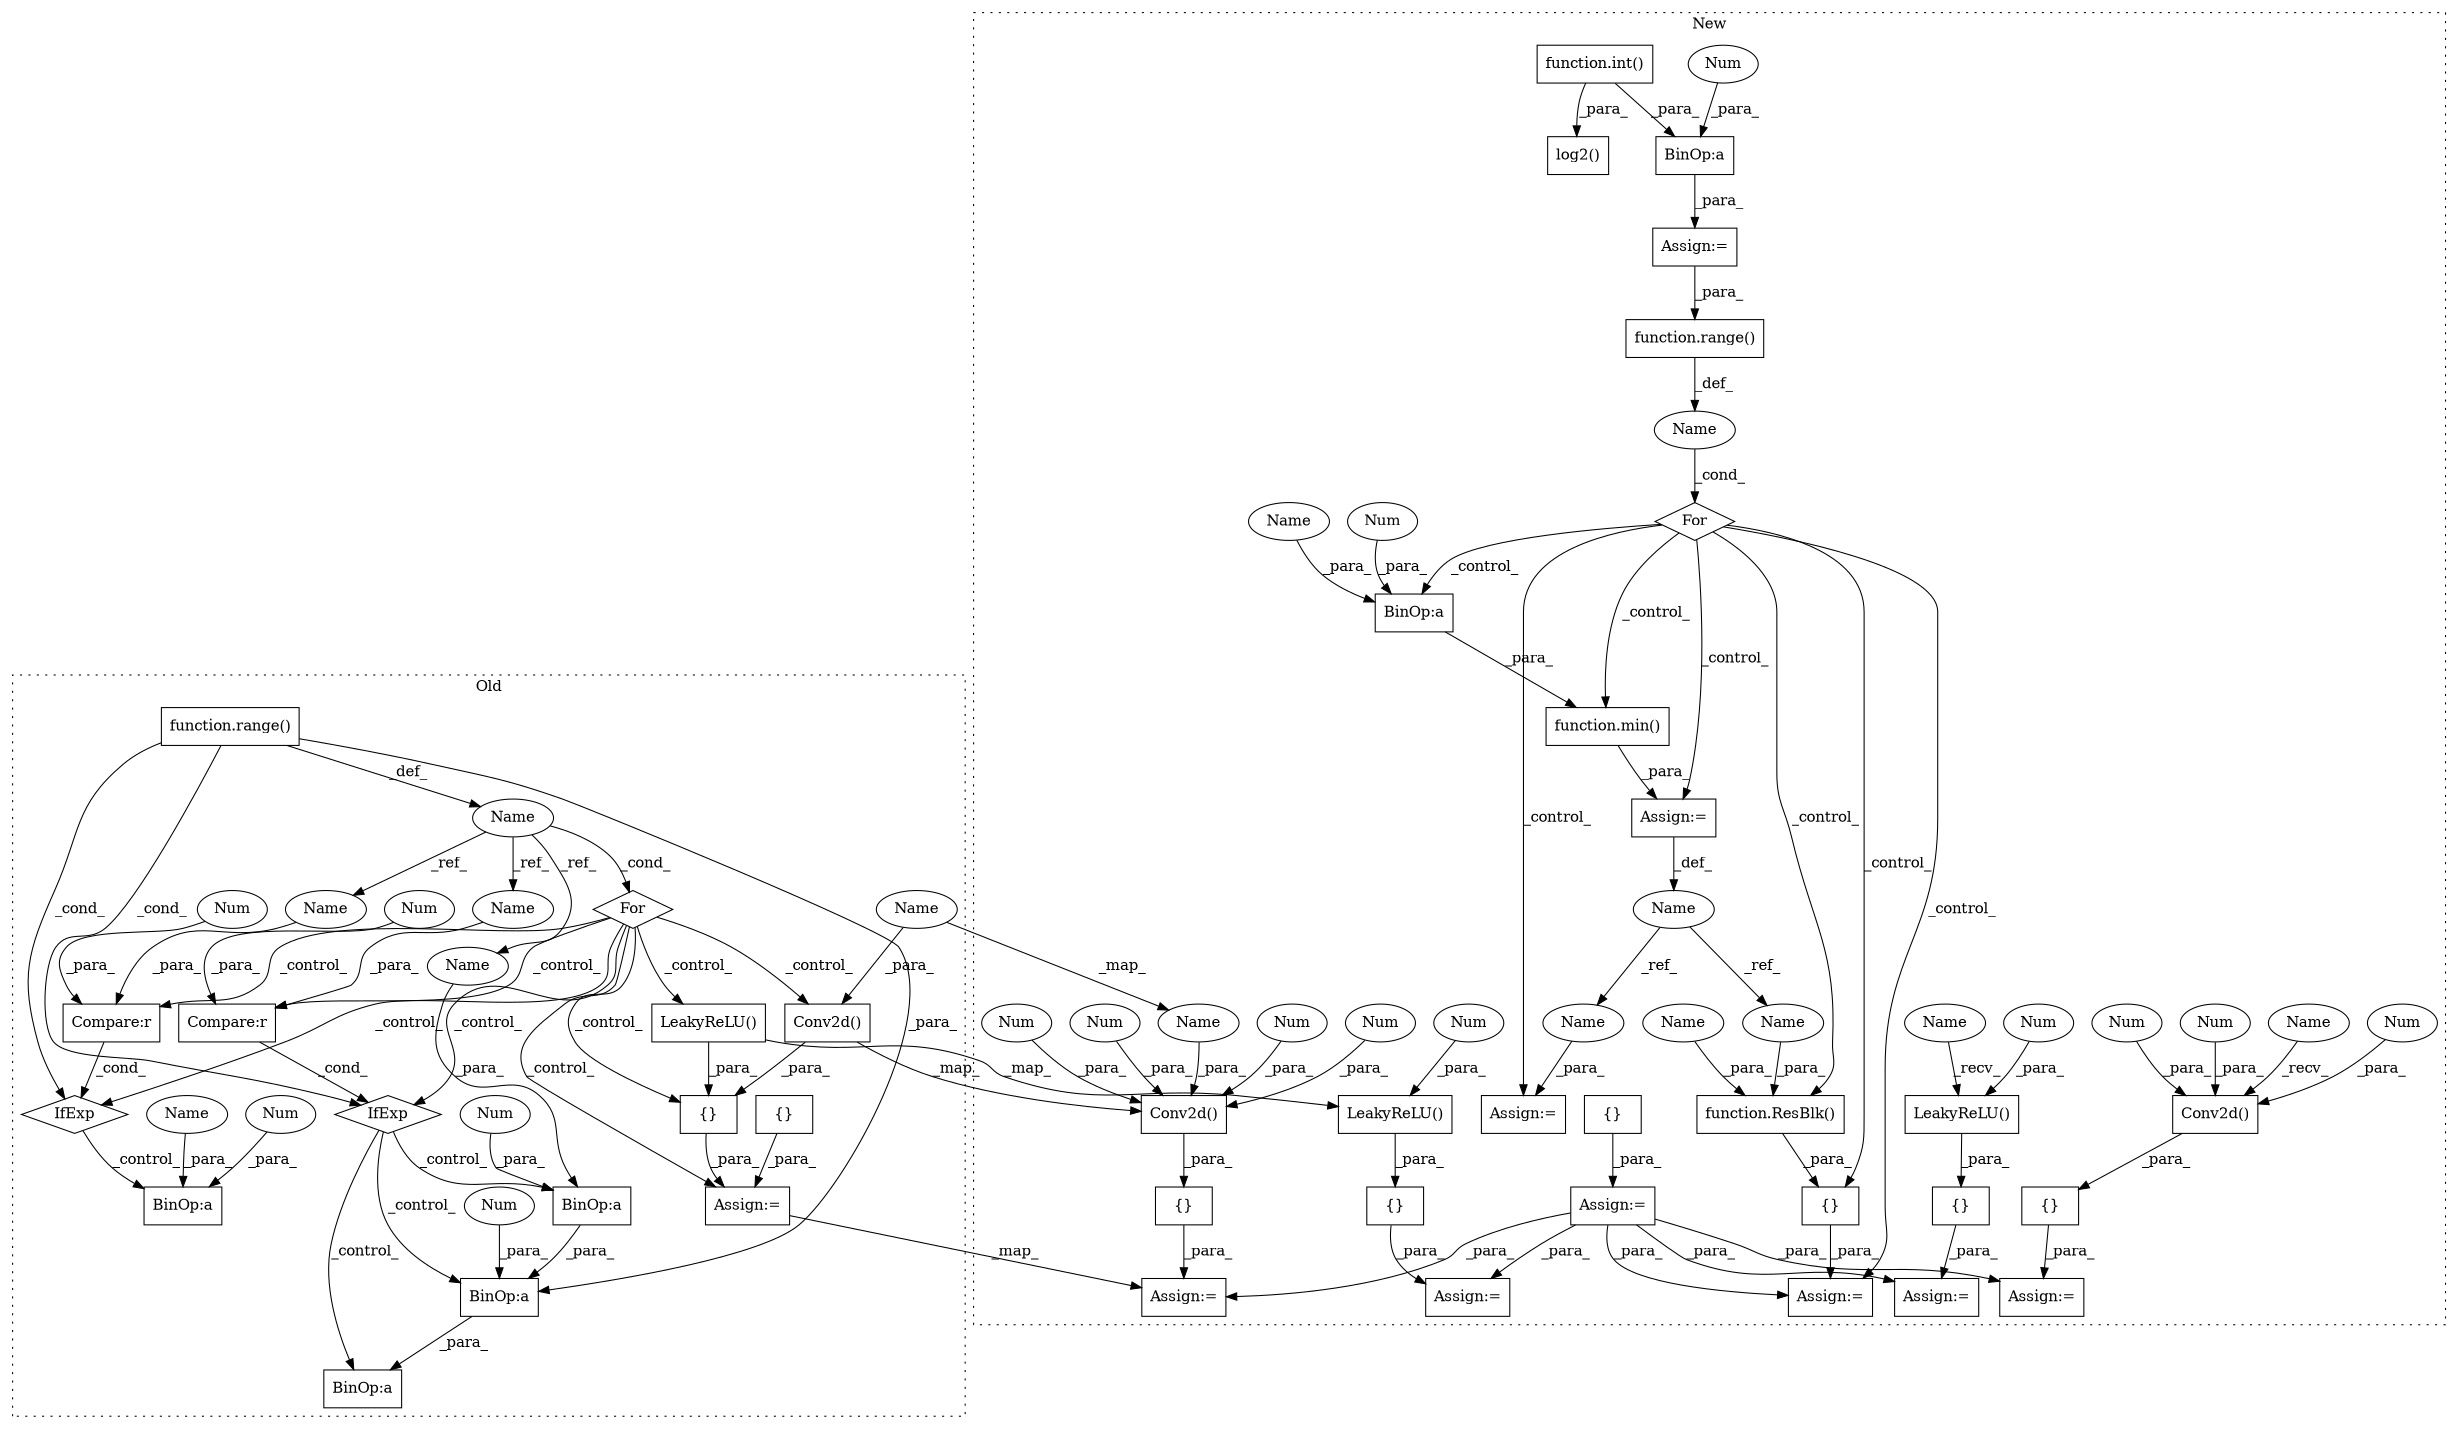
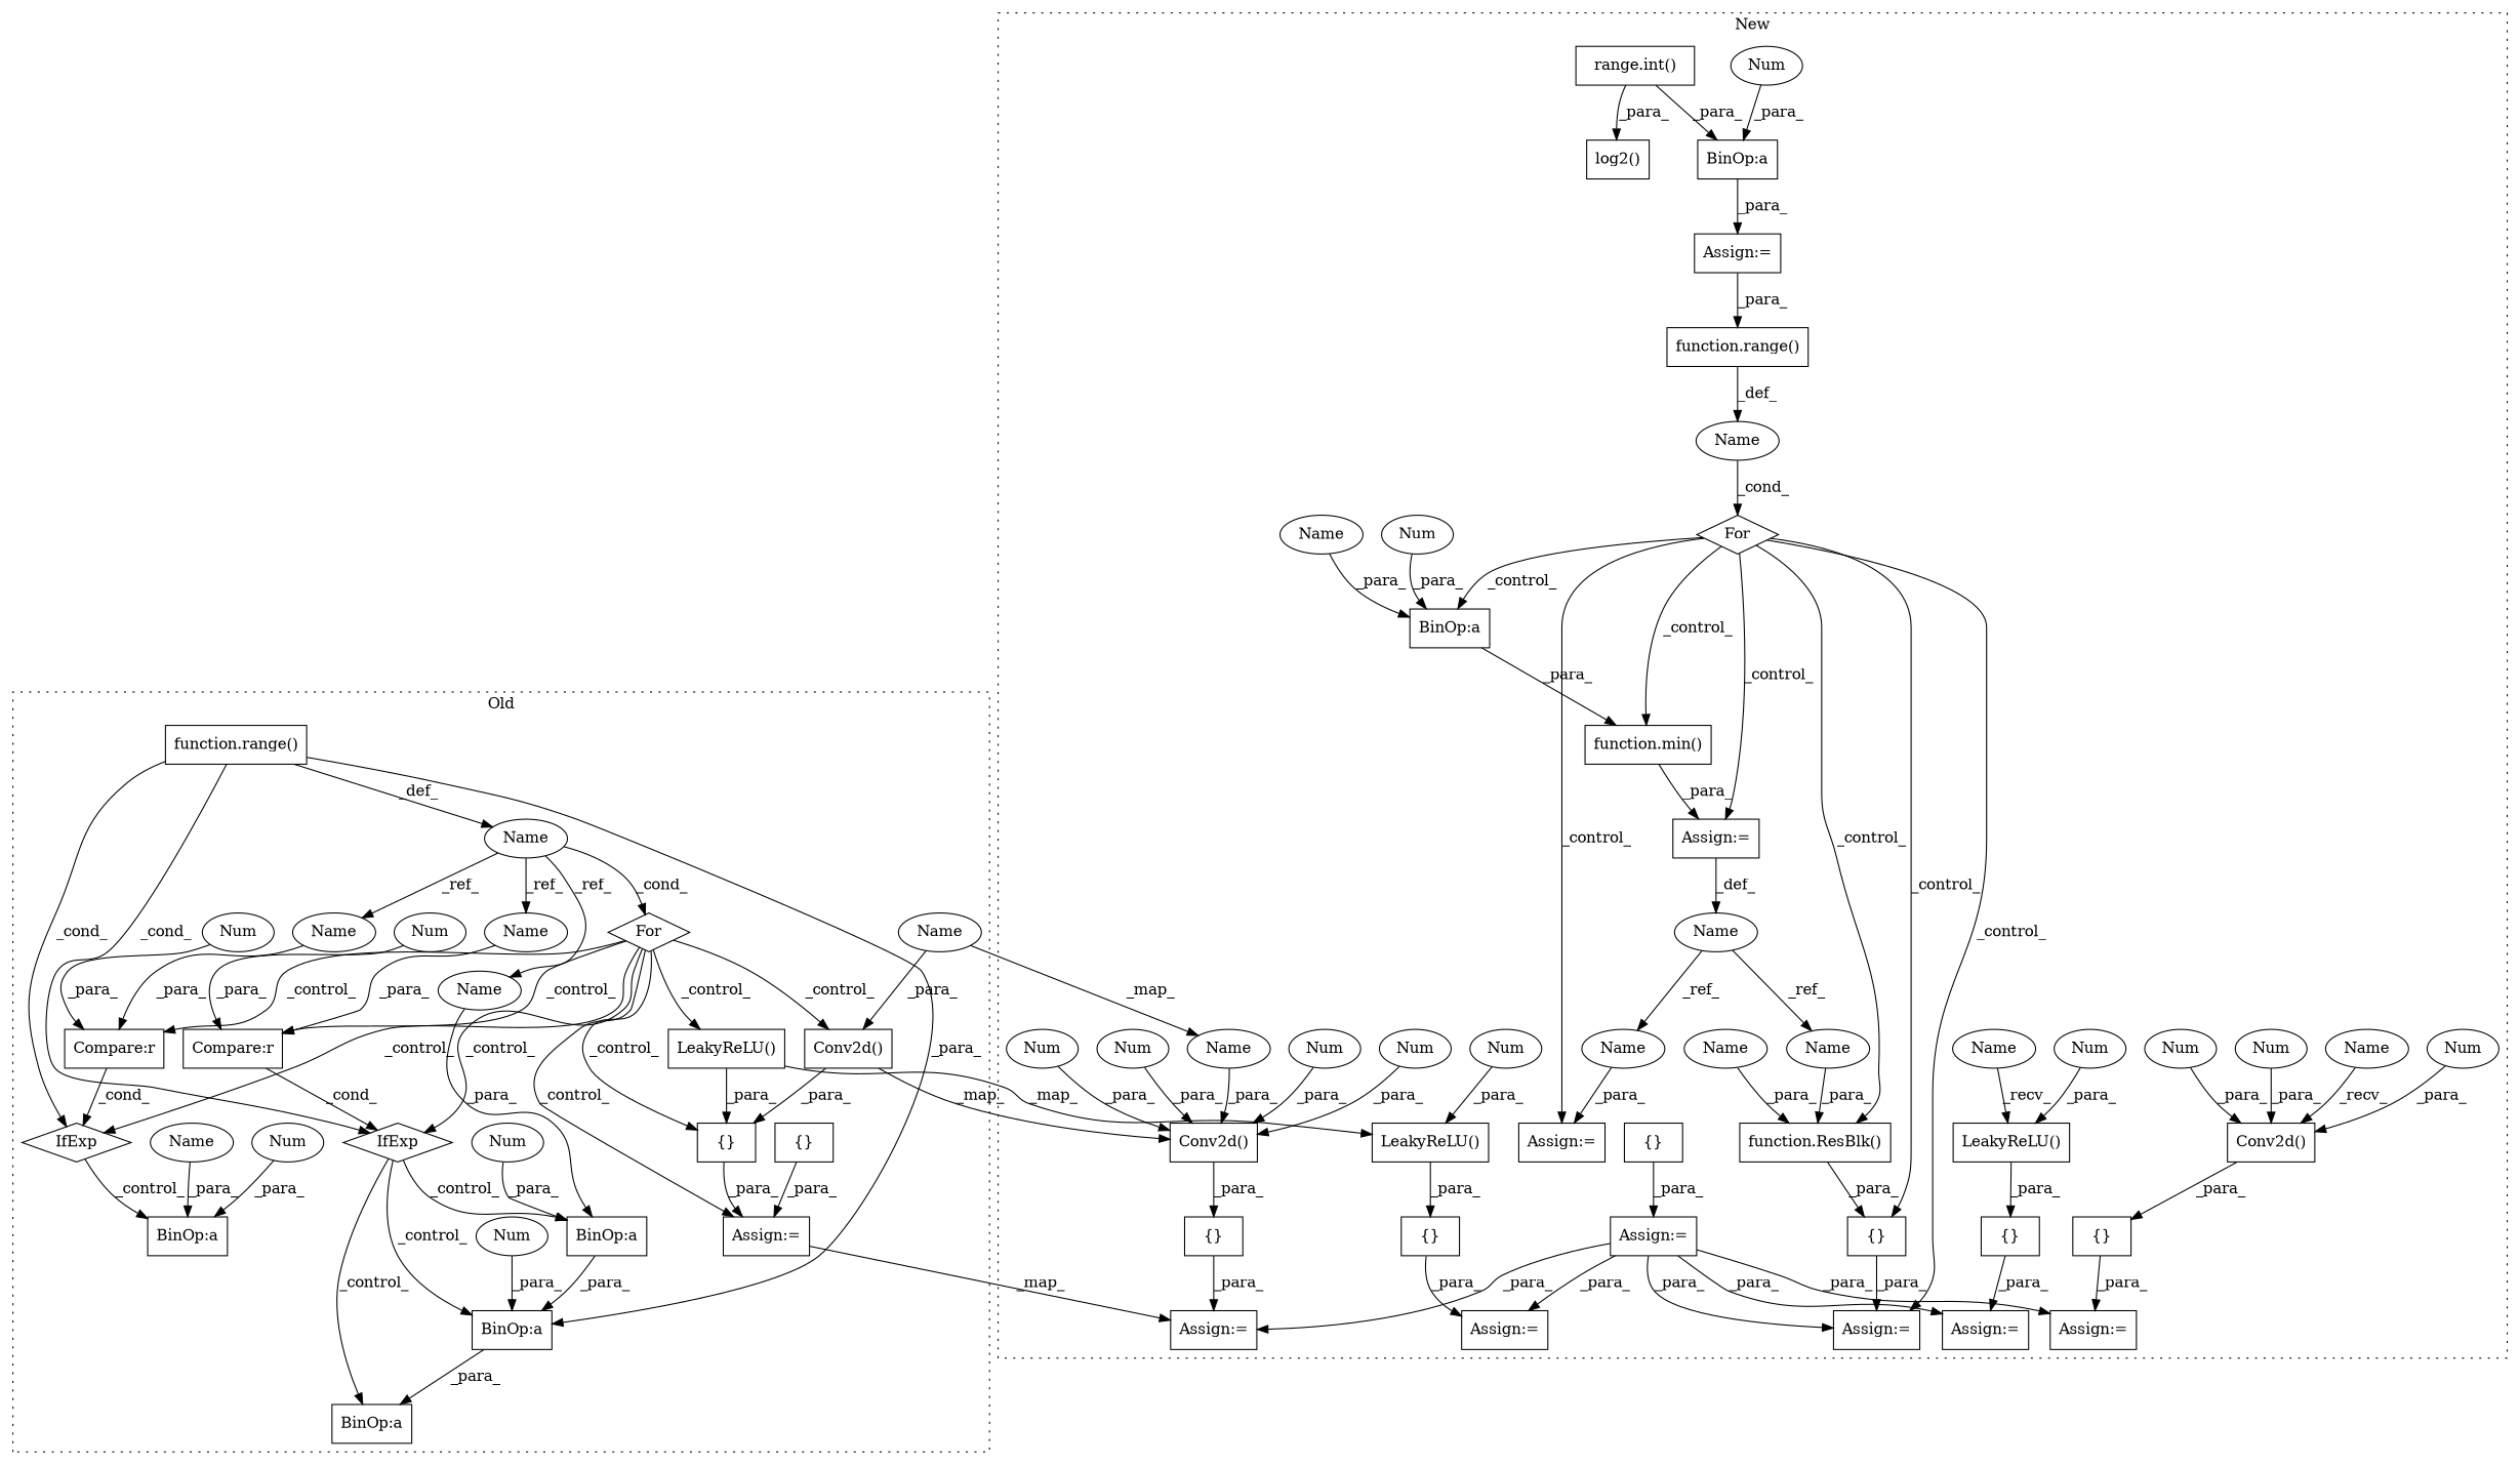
  digraph {
    node [a=76 l=1 s=4939 shape=box]
    n1 [a=75 l="6,1" label="function.range()" s="4763,4809"]
    n2 [a=107 l="4,5" label=For s="4754,4810" shape=diamond]
    n3 [a=87 label=Name s=4758 shape=ellipse]
    n4 [a=59 l="6,0" label="{}" s="5004,5158"]
    n5 [a=82 l=3 label="BinOp:a" s=4879]
    n6 [a=82 l=3 label="BinOp:a" s=4921]
    n7 [a=82 l=3 label="BinOp:a" s=4868]
    n8 [a=82 l=4 label="BinOp:a" s=4873]
    n9 [a=75 l="10,26" label="Conv2d()" s="5045,5080"]
    n10 [a=75 l=46 label="LeakyReLU()" s=5112]
    n11 [label=Num s=4872 shape=ellipse]
    n12 [label=Num s=4882 shape=ellipse]
    n13 [label=Num s=4920 shape=ellipse]
    n14 [a=68 l=4 label="Assign:=" s=5000]
    n15 [a=59 l="2,1" label="{}" s="4749,4749"]
    n16 [a=40 l=5 label="Compare:r"]
    n17 [label=Num s=4943 shape=ellipse]
    n18 [a=40 l=5 label="Compare:r" s=4889]
    n19 [label=Num s=4893 shape=ellipse]
    n20 [a=51 l="4,6" label=IfExp s="4935,4944" shape=diamond]
    n21 [a=51 l="4,6" label=IfExp s="4885,4894" shape=diamond]
    n22 [a=87 label=Name s=4878 shape=ellipse]
    n23 [a=87 label=Name shape=ellipse]
    n24 [a=87 label=Name s=4889 shape=ellipse]
    n25 [a=87 l=11 label=Name s=4924 shape=ellipse]
    n26 [a=87 l=11 label=Name s=5055 shape=ellipse]
    n27 [a=59 l="1,0" label="{}" s="3294,3335"]
    n28 [a=68 l=4 label="Assign:=" s=3290]
    n29 [a=87 label=Name s=3216 shape=ellipse]
    n30 [a=75 l="6,1" label="function.range()" s="3221,3237"]
    n31 [a=59 l="2,1" label="{}" s="3120,3120"]
    n32 [a=107 l="4,5" label=For s="3212,3238" shape=diamond]
    n33 [a=68 l=3 label="Assign:=" s=3117]
    n34 [a=82 l=3 label="BinOp:a" s=3205]
    n35 [a=82 label="BinOp:a" s=3263]
    n36 [a=75 l="4,1" label="function.min()" s="3253,3279"]
    n37 [a=75 l="10,1" label="Conv2d()" s="3136,3164"]
    n38 [a=59 l="1,0" label="{}" s="3135,3165"]
    n39 [a=75 l="13,1" label="LeakyReLU()" s="3454,3470"]
    n40 [a=59 l="1,0" label="{}" s="3453,3471"]
    n41 [a=75 l="13,1" label="LeakyReLU()" s="3371,3387"]
    n42 [a=59 l="1,0" label="{}" s="3370,3388"]
    n43 [a=75 l="10,1" label="Conv2d()" s="3486,3533"]
    n44 [a=59 l="1,0" label="{}" s="3485,3534"]
    n45 [label=Num s=3208 shape=ellipse]
    n46 [label=Num s=3264 shape=ellipse]
    n47 [label=Num s=3146 shape=ellipse]
    n48 [l=3 label=Num s=3384 shape=ellipse]
    n49 [l=3 label=Num s=3467 shape=ellipse]
    n50 [label=Num s=3526 shape=ellipse]
    n51 [label=Num s=3157 shape=ellipse]
    n52 [label=Num s=3532 shape=ellipse]
    n53 [label=Num s=3160 shape=ellipse]
    n54 [label=Num s=3529 shape=ellipse]
    n55 [label=Num s=3163 shape=ellipse]
    n56 [a=68 l=4 label="Assign:=" s=3131]
-   n57 [a=75 l="4,1" label="function.int()" s="3183,3204"]
+   n57 [a=75 l="4,1" label="range.int()" s="3183,3204"]
    n58 [a=75 l="7,18" label="function.ResBlk()" s="3295,3317"]
    n59 [a=87 l=7 label=Name s=3243 shape=ellipse]
    n60 [a=68 l=3 label="Assign:=" s=3346]
    n61 [a=75 l="8,1" label="log2()" s="3187,3203"]
    n62 [a=68 l=3 label="Assign:=" s=3180]
    n63 [a=68 l=3 label="Assign:=" s=3250]
    n64 [a=68 l=4 label="Assign:=" s=3481]
    n65 [a=68 l=4 label="Assign:=" s=3449]
    n66 [a=68 l=4 label="Assign:=" s=3366]
    n67 [a=87 l=2 label=Name s=3454 shape=ellipse]
    n68 [a=87 l=2 label=Name s=3486 shape=ellipse]
    n69 [a=87 l=7 label=Name s=3310 shape=ellipse]
    n70 [a=87 l=7 label=Name s=3349 shape=ellipse]
    n71 [a=87 l=6 label=Name s=3302 shape=ellipse]
    n72 [a=87 l=6 label=Name s=3257 shape=ellipse]
    n73 [a=87 l=6 label=Name s=3149 shape=ellipse]
    subgraph cluster_1 {
      label=Old
      style=dotted
      n1
      n2
      n3
      n4
      n5
      n6
      n7
      n8
      n9
      n10
      n11
      n12
      n13
      n14
      n15
      n16
      n17
      n18
      n19
      n20
      n21
      n22
      n23
      n24
      n25
      n26
    }
    subgraph cluster_2 {
      label=New
      style=dotted
      n27
      n28
      n29
      n30
      n31
      n32
      n33
      n34
      n35
      n36
      n37
      n38
      n39
      n40
      n41
      n42
      n43
      n44
      n45
      n46
      n47
      n48
      n49
      n50
      n51
      n52
      n53
      n54
      n55
      n56
      n57
      n58
      n59
      n60
      n61
      n62
      n63
      n64
      n65
      n66
      n67
      n68
      n69
      n70
      n71
      n72
      n73
    }
    n1 -> n3 [label=_def_]
    n1 -> n8 [label=_para_]
    n1 -> n20 [label=_cond_]
    n1 -> n21 [label=_cond_]
    n2 -> n4 [label=_control_]
    n2 -> n9 [label=_control_]
    n2 -> n10 [label=_control_]
    n2 -> n14 [label=_control_]
    n2 -> n16 [label=_control_]
    n2 -> n18 [label=_control_]
    n2 -> n20 [label=_control_]
    n2 -> n21 [label=_control_]
    n3 -> n2 [label=_cond_]
    n3 -> n22 [label=_ref_]
    n3 -> n23 [label=_ref_]
    n3 -> n24 [label=_ref_]
    n4 -> n14 [label=_para_]
    n5 -> n8 [label=_para_]
    n8 -> n7 [label=_para_]
    n9 -> n4 [label=_para_]
    n9 -> n37 [label=_map_]
    n10 -> n4 [label=_para_]
    n10 -> n41 [label=_map_]
    n11 -> n8 [label=_para_]
    n12 -> n5 [label=_para_]
    n13 -> n6 [label=_para_]
    n14 -> n56 [label=_map_]
    n15 -> n14 [label=_para_]
    n16 -> n20 [label=_cond_]
    n17 -> n16 [label=_para_]
    n18 -> n21 [label=_cond_]
    n19 -> n18 [label=_para_]
    n20 -> n6 [label=_control_]
    n21 -> n5 [label=_control_]
    n21 -> n7 [label=_control_]
    n21 -> n8 [label=_control_]
    n22 -> n5 [label=_para_]
    n23 -> n16 [label=_para_]
    n24 -> n18 [label=_para_]
    n25 -> n6 [label=_para_]
    n26 -> n9 [label=_para_]
    n26 -> n73 [label=_map_]
    n27 -> n28 [label=_para_]
    n29 -> n32 [label=_cond_]
    n30 -> n29 [label=_def_]
    n31 -> n33 [label=_para_]
    n32 -> n27 [label=_control_]
    n32 -> n28 [label=_control_]
    n32 -> n35 [label=_control_]
    n32 -> n36 [label=_control_]
    n32 -> n58 [label=_control_]
    n32 -> n60 [label=_control_]
    n32 -> n63 [label=_control_]
    n33 -> n28 [label=_para_]
    n33 -> n56 [label=_para_]
    n33 -> n64 [label=_para_]
    n33 -> n65 [label=_para_]
    n33 -> n66 [label=_para_]
    n34 -> n62 [label=_para_]
    n35 -> n36 [label=_para_]
    n36 -> n63 [label=_para_]
    n37 -> n38 [label=_para_]
    n38 -> n56 [label=_para_]
    n39 -> n40 [label=_para_]
    n40 -> n65 [label=_para_]
    n41 -> n42 [label=_para_]
    n42 -> n66 [label=_para_]
    n43 -> n44 [label=_para_]
    n44 -> n64 [label=_para_]
    n45 -> n34 [label=_para_]
    n46 -> n35 [label=_para_]
    n47 -> n37 [label=_para_]
    n48 -> n41 [label=_para_]
    n49 -> n39 [label=_para_]
    n50 -> n43 [label=_para_]
    n51 -> n37 [label=_para_]
    n52 -> n43 [label=_para_]
    n53 -> n37 [label=_para_]
    n54 -> n43 [label=_para_]
    n55 -> n37 [label=_para_]
    n57 -> n34 [label=_para_]
    n57 -> n61 [label=_para_]
    n58 -> n27 [label=_para_]
    n59 -> n69 [label=_ref_]
    n59 -> n70 [label=_ref_]
    n62 -> n30 [label=_para_]
    n63 -> n59 [label=_def_]
    n67 -> n39 [label=_recv_]
    n68 -> n43 [label=_recv_]
    n69 -> n58 [label=_para_]
    n70 -> n60 [label=_para_]
    n71 -> n58 [label=_para_]
    n72 -> n35 [label=_para_]
    n73 -> n37 [label=_para_]
  }
